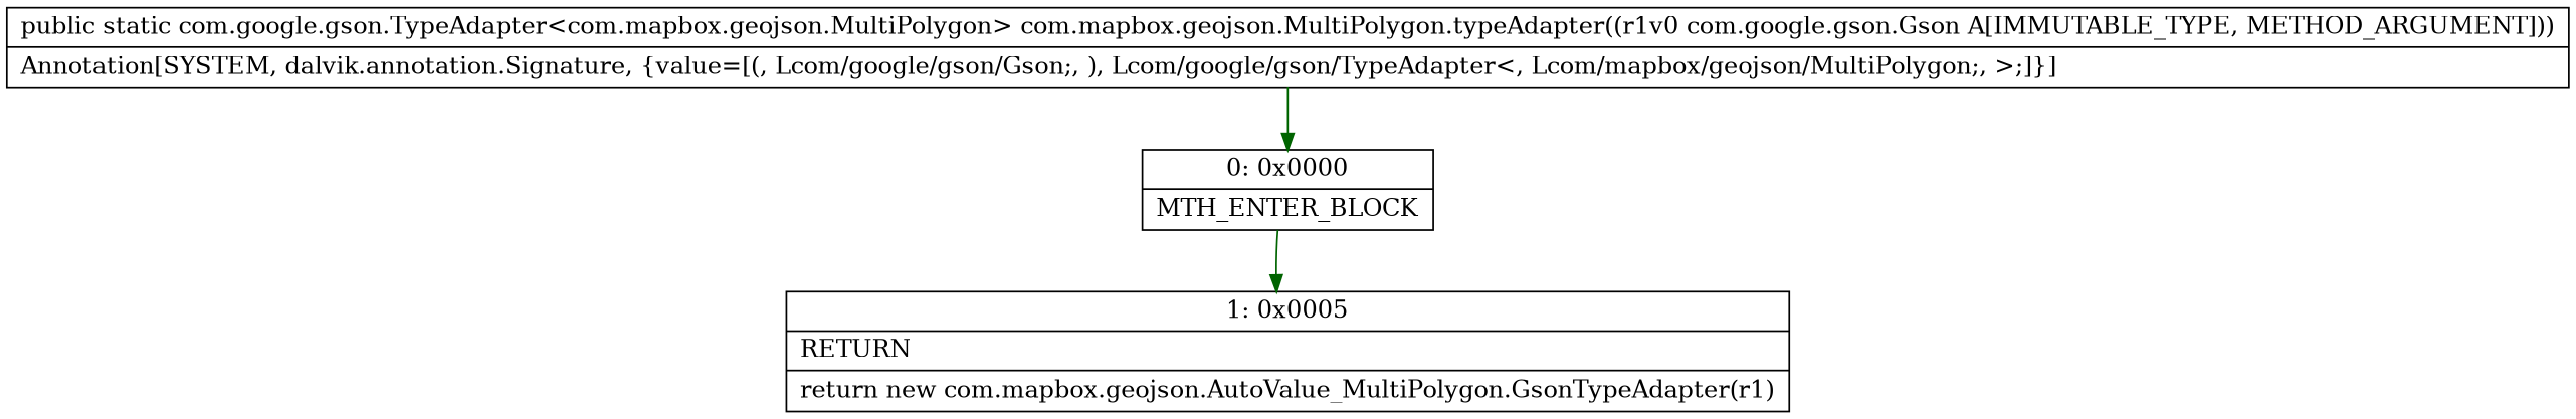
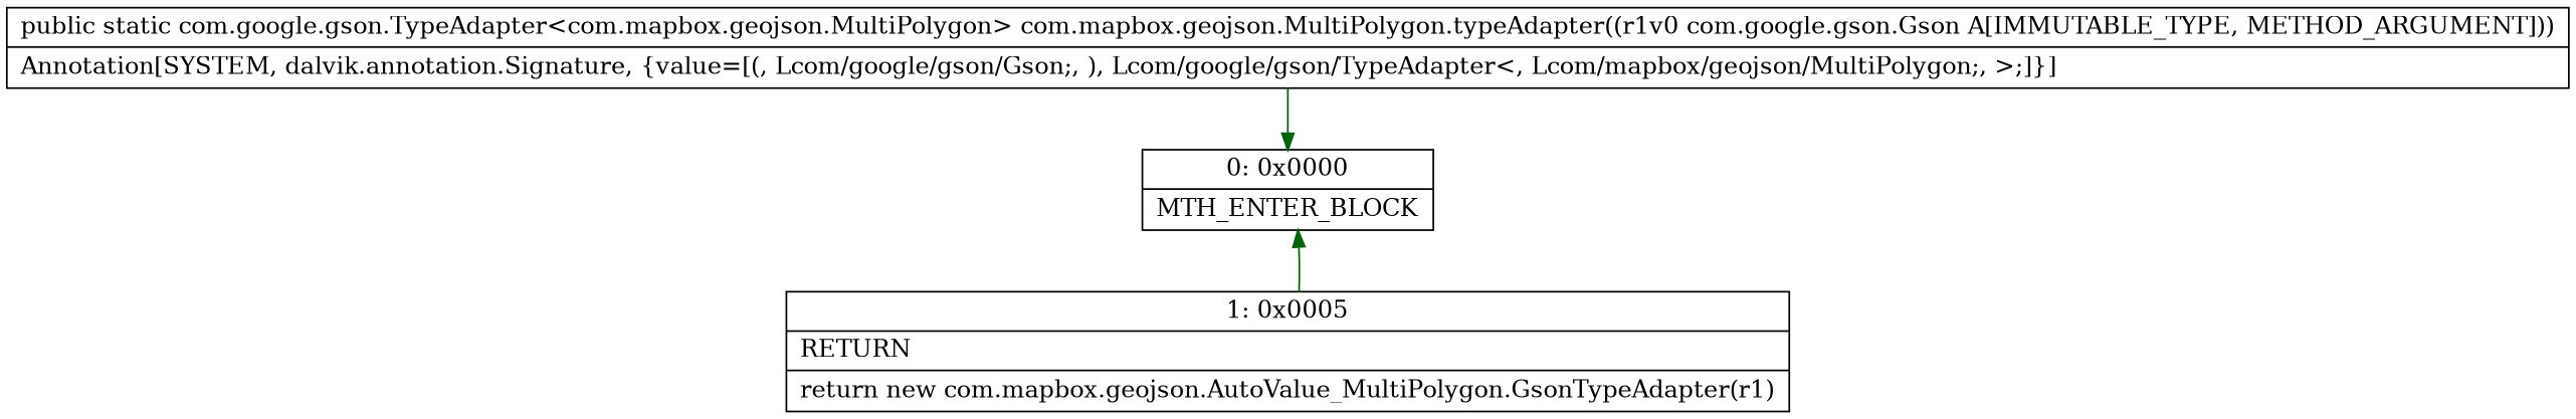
  digraph {
    node [shape=record]
    edge [color=darkgreen]
    n1 [label="{0\:\ 0x0000|MTH_ENTER_BLOCK\l}"]
    n2 [label="{1\:\ 0x0005|RETURN\l|return new com.mapbox.geojson.AutoValue_MultiPolygon.GsonTypeAdapter(r1)\l}"]
    n3 [label="{public static com.google.gson.TypeAdapter\<com.mapbox.geojson.MultiPolygon\> com.mapbox.geojson.MultiPolygon.typeAdapter((r1v0 com.google.gson.Gson A[IMMUTABLE_TYPE, METHOD_ARGUMENT]))  | Annotation[SYSTEM, dalvik.annotation.Signature, \{value=[(, Lcom\/google\/gson\/Gson;, ), Lcom\/google\/gson\/TypeAdapter\<, Lcom\/mapbox\/geojson\/MultiPolygon;, \>;]\}]\l}"]
-   n1 -> n2
+   n2 -> n1
    n3 -> n1
  }
